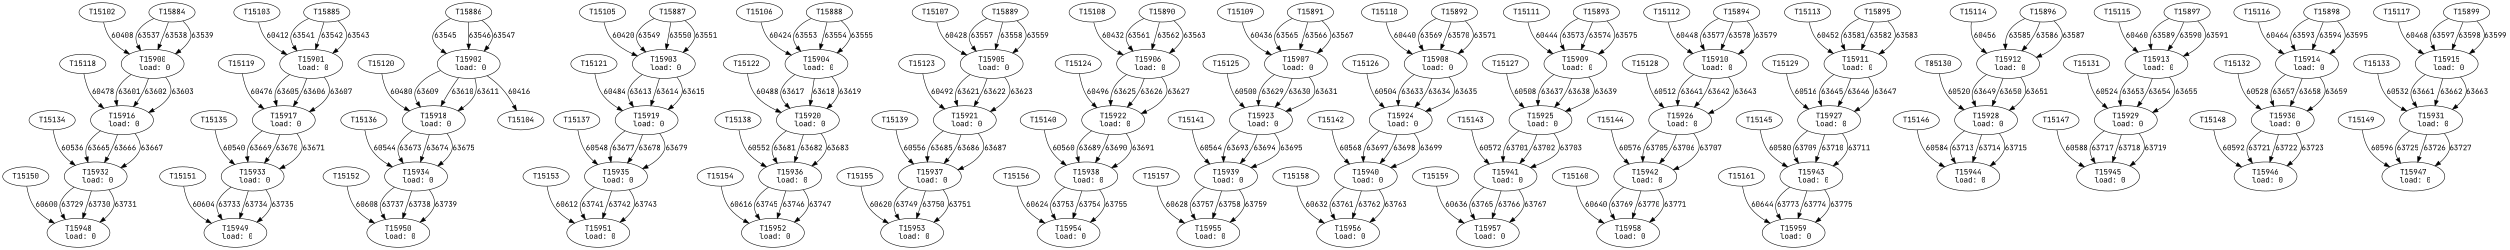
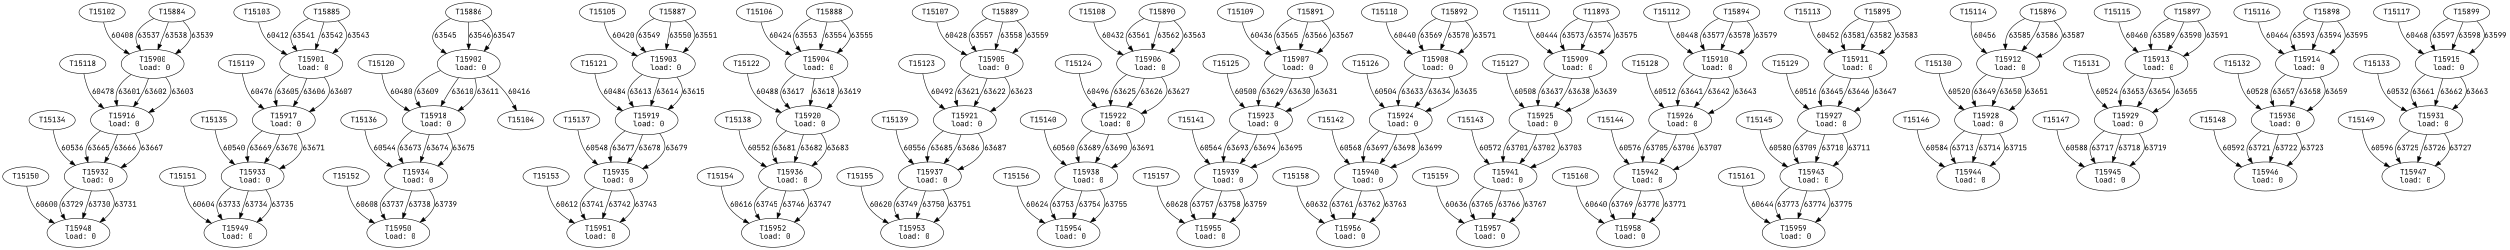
  digraph {
    fontname="JetBrains Mono"
    node [fontname="JetBrains Mono"]
    edge [fontname="JetBrains Mono"]
    n1 [label="T15900\n load: 0"]
    n2 [label="T15916\n load: 0"]
    n3 [label="T15932\n load: 0"]
    T15102
    T15884
    n6 [label="T15901\n load: 0"]
    n7 [label="T15917\n load: 0"]
    n8 [label="T15933\n load: 0"]
    T15103
    T15885
    n11 [label="T15902\n load: 0"]
    n12 [label="T15918\n load: 0"]
    T15104
    n14 [label="T15934\n load: 0"]
    T15886
    n16 [label="T15903\n load: 0"]
    n17 [label="T15919\n load: 0"]
    n18 [label="T15935\n load: 0"]
    T15105
    T15887
    n21 [label="T15904\n load: 0"]
    n22 [label="T15920\n load: 0"]
    n23 [label="T15936\n load: 0"]
    T15106
    T15888
    n26 [label="T15905\n load: 0"]
    n27 [label="T15921\n load: 0"]
    n28 [label="T15937\n load: 0"]
    T15107
    T15889
    n31 [label="T15906\n load: 0"]
    n32 [label="T15922\n load: 0"]
    n33 [label="T15938\n load: 0"]
    T15108
    T15890
    n36 [label="T15907\n load: 0"]
    n37 [label="T15923\n load: 0"]
    n38 [label="T15939\n load: 0"]
    T15109
    T15891
    n41 [label="T15908\n load: 0"]
    n42 [label="T15924\n load: 0"]
    n43 [label="T15940\n load: 0"]
    T15110
    T15892
    n46 [label="T15909\n load: 0"]
    n47 [label="T15925\n load: 0"]
    n48 [label="T15941\n load: 0"]
    T15111
-   T15893
+   T15893 [label=T11893]
    n51 [label="T15910\n load: 0"]
    n52 [label="T15926\n load: 0"]
    n53 [label="T15942\n load: 0"]
    T15112
    T15894
    n56 [label="T15911\n load: 0"]
    n57 [label="T15927\n load: 0"]
    n58 [label="T15943\n load: 0"]
    T15113
    T15895
    n61 [label="T15912\n load: 0"]
    n62 [label="T15928\n load: 0"]
    n63 [label="T15944\n load: 0"]
    T15114
    T15896
    n66 [label="T15913\n load: 0"]
    n67 [label="T15929\n load: 0"]
    n68 [label="T15945\n load: 0"]
    T15115
    T15897
    n71 [label="T15914\n load: 0"]
    n72 [label="T15930\n load: 0"]
    n73 [label="T15946\n load: 0"]
    T15116
    T15898
    n76 [label="T15915\n load: 0"]
    n77 [label="T15931\n load: 0"]
    n78 [label="T15947\n load: 0"]
    T15117
    T15899
    n81 [label="T15948\n load: 0"]
    T15118
    n83 [label="T15949\n load: 0"]
    T15119
    n85 [label="T15950\n load: 0"]
    T15120
    n87 [label="T15951\n load: 0"]
    T15121
    n89 [label="T15952\n load: 0"]
    T15122
    n91 [label="T15953\n load: 0"]
    T15123
    n93 [label="T15954\n load: 0"]
    T15124
    n95 [label="T15955\n load: 0"]
    T15125
    n97 [label="T15956\n load: 0"]
    T15126
    n99 [label="T15957\n load: 0"]
    T15127
    n101 [label="T15958\n load: 0"]
    T15128
    n103 [label="T15959\n load: 0"]
    T15129
-   T15130 [label=T85130]
+   T15130
    T15131
    T15132
    T15133
    T15134
    T15135
    T15136
    T15137
    T15138
    T15139
    T15140
    T15141
    T15142
    T15143
    T15144
    T15145
    T15146
    T15147
    T15148
    T15149
    T15150
    T15151
    T15152
    T15153
    T15154
    T15155
    T15156
    T15157
    T15158
    T15159
    T15160
    T15161
    n1 -> n2 [label=63601]
    n1 -> n2 [label=63602]
    n1 -> n2 [label=63603]
    n2 -> n3 [label=63665]
    n2 -> n3 [label=63666]
    n2 -> n3 [label=63667]
    n3 -> n81 [label=63729]
    n3 -> n81 [label=63730]
    n3 -> n81 [label=63731]
    T15102 -> n1 [label=60408]
    T15884 -> n1 [label=63537]
    T15884 -> n1 [label=63538]
    T15884 -> n1 [label=63539]
    n6 -> n7 [label=63605]
    n6 -> n7 [label=63606]
    n6 -> n7 [label=63607]
    n7 -> n8 [label=63669]
    n7 -> n8 [label=63670]
    n7 -> n8 [label=63671]
    n8 -> n83 [label=63733]
    n8 -> n83 [label=63734]
    n8 -> n83 [label=63735]
    T15103 -> n6 [label=60412]
    T15885 -> n6 [label=63541]
    T15885 -> n6 [label=63542]
    T15885 -> n6 [label=63543]
    n11 -> n12 [label=63609]
    n11 -> n12 [label=63610]
    n11 -> n12 [label=63611]
    n11 -> T15104 [label=60416]
    n12 -> n14 [label=63673]
    n12 -> n14 [label=63674]
    n12 -> n14 [label=63675]
    n14 -> n85 [label=63737]
    n14 -> n85 [label=63738]
    n14 -> n85 [label=63739]
    T15886 -> n11 [label=63545]
    T15886 -> n11 [label=63546]
    T15886 -> n11 [label=63547]
    n16 -> n17 [label=63613]
    n16 -> n17 [label=63614]
    n16 -> n17 [label=63615]
    n17 -> n18 [label=63677]
    n17 -> n18 [label=63678]
    n17 -> n18 [label=63679]
    n18 -> n87 [label=63741]
    n18 -> n87 [label=63742]
    n18 -> n87 [label=63743]
    T15105 -> n16 [label=60420]
    T15887 -> n16 [label=63549]
    T15887 -> n16 [label=63550]
    T15887 -> n16 [label=63551]
    n21 -> n22 [label=63617]
    n21 -> n22 [label=63618]
    n21 -> n22 [label=63619]
    n22 -> n23 [label=63681]
    n22 -> n23 [label=63682]
    n22 -> n23 [label=63683]
    n23 -> n89 [label=63745]
    n23 -> n89 [label=63746]
    n23 -> n89 [label=63747]
    T15106 -> n21 [label=60424]
    T15888 -> n21 [label=63553]
    T15888 -> n21 [label=63554]
    T15888 -> n21 [label=63555]
    n26 -> n27 [label=63621]
    n26 -> n27 [label=63622]
    n26 -> n27 [label=63623]
    n27 -> n28 [label=63685]
    n27 -> n28 [label=63686]
    n27 -> n28 [label=63687]
    n28 -> n91 [label=63749]
    n28 -> n91 [label=63750]
    n28 -> n91 [label=63751]
    T15107 -> n26 [label=60428]
    T15889 -> n26 [label=63557]
    T15889 -> n26 [label=63558]
    T15889 -> n26 [label=63559]
    n31 -> n32 [label=63625]
    n31 -> n32 [label=63626]
    n31 -> n32 [label=63627]
    n32 -> n33 [label=63689]
    n32 -> n33 [label=63690]
    n32 -> n33 [label=63691]
    n33 -> n93 [label=63753]
    n33 -> n93 [label=63754]
    n33 -> n93 [label=63755]
    T15108 -> n31 [label=60432]
    T15890 -> n31 [label=63561]
    T15890 -> n31 [label=63562]
    T15890 -> n31 [label=63563]
    n36 -> n37 [label=63629]
    n36 -> n37 [label=63630]
    n36 -> n37 [label=63631]
    n37 -> n38 [label=63693]
    n37 -> n38 [label=63694]
    n37 -> n38 [label=63695]
    n38 -> n95 [label=63757]
    n38 -> n95 [label=63758]
    n38 -> n95 [label=63759]
    T15109 -> n36 [label=60436]
    T15891 -> n36 [label=63565]
    T15891 -> n36 [label=63566]
    T15891 -> n36 [label=63567]
    n41 -> n42 [label=63633]
    n41 -> n42 [label=63634]
    n41 -> n42 [label=63635]
    n42 -> n43 [label=63697]
    n42 -> n43 [label=63698]
    n42 -> n43 [label=63699]
    n43 -> n97 [label=63761]
    n43 -> n97 [label=63762]
    n43 -> n97 [label=63763]
    T15110 -> n41 [label=60440]
    T15892 -> n41 [label=63569]
    T15892 -> n41 [label=63570]
    T15892 -> n41 [label=63571]
    n46 -> n47 [label=63637]
    n46 -> n47 [label=63638]
    n46 -> n47 [label=63639]
    n47 -> n48 [label=63701]
    n47 -> n48 [label=63702]
    n47 -> n48 [label=63703]
    n48 -> n99 [label=63765]
    n48 -> n99 [label=63766]
    n48 -> n99 [label=63767]
    T15111 -> n46 [label=60444]
    T15893 -> n46 [label=63573]
    T15893 -> n46 [label=63574]
    T15893 -> n46 [label=63575]
    n51 -> n52 [label=63641]
    n51 -> n52 [label=63642]
    n51 -> n52 [label=63643]
    n52 -> n53 [label=63705]
    n52 -> n53 [label=63706]
    n52 -> n53 [label=63707]
    n53 -> n101 [label=63769]
    n53 -> n101 [label=63770]
    n53 -> n101 [label=63771]
    T15112 -> n51 [label=60448]
    T15894 -> n51 [label=63577]
    T15894 -> n51 [label=63578]
    T15894 -> n51 [label=63579]
    n56 -> n57 [label=63645]
    n56 -> n57 [label=63646]
    n56 -> n57 [label=63647]
    n57 -> n58 [label=63709]
    n57 -> n58 [label=63710]
    n57 -> n58 [label=63711]
    n58 -> n103 [label=63773]
    n58 -> n103 [label=63774]
    n58 -> n103 [label=63775]
    T15113 -> n56 [label=60452]
    T15895 -> n56 [label=63581]
    T15895 -> n56 [label=63582]
    T15895 -> n56 [label=63583]
    n61 -> n62 [label=63649]
    n61 -> n62 [label=63650]
    n61 -> n62 [label=63651]
    n62 -> n63 [label=63713]
    n62 -> n63 [label=63714]
    n62 -> n63 [label=63715]
    T15114 -> n61 [label=60456]
    T15896 -> n61 [label=63585]
    T15896 -> n61 [label=63586]
    T15896 -> n61 [label=63587]
    n66 -> n67 [label=63653]
    n66 -> n67 [label=63654]
    n66 -> n67 [label=63655]
    n67 -> n68 [label=63717]
    n67 -> n68 [label=63718]
    n67 -> n68 [label=63719]
    T15115 -> n66 [label=60460]
    T15897 -> n66 [label=63589]
    T15897 -> n66 [label=63590]
    T15897 -> n66 [label=63591]
    n71 -> n72 [label=63657]
    n71 -> n72 [label=63658]
    n71 -> n72 [label=63659]
    n72 -> n73 [label=63721]
    n72 -> n73 [label=63722]
    n72 -> n73 [label=63723]
    T15116 -> n71 [label=60464]
    T15898 -> n71 [label=63593]
    T15898 -> n71 [label=63594]
    T15898 -> n71 [label=63595]
    n76 -> n77 [label=63661]
    n76 -> n77 [label=63662]
    n76 -> n77 [label=63663]
    n77 -> n78 [label=63725]
    n77 -> n78 [label=63726]
    n77 -> n78 [label=63727]
    T15117 -> n76 [label=60468]
    T15899 -> n76 [label=63597]
    T15899 -> n76 [label=63598]
    T15899 -> n76 [label=63599]
    T15118 -> n2 [label=60478]
    T15119 -> n7 [label=60476]
    T15120 -> n12 [label=60480]
    T15121 -> n17 [label=60484]
    T15122 -> n22 [label=60488]
    T15123 -> n27 [label=60492]
    T15124 -> n32 [label=60496]
    T15125 -> n37 [label=60500]
    T15126 -> n42 [label=60504]
    T15127 -> n47 [label=60508]
    T15128 -> n52 [label=60512]
    T15129 -> n57 [label=60516]
    T15130 -> n62 [label=60520]
    T15131 -> n67 [label=60524]
    T15132 -> n72 [label=60528]
    T15133 -> n77 [label=60532]
    T15134 -> n3 [label=60536]
    T15135 -> n8 [label=60540]
    T15136 -> n14 [label=60544]
    T15137 -> n18 [label=60548]
    T15138 -> n23 [label=60552]
    T15139 -> n28 [label=60556]
    T15140 -> n33 [label=60560]
    T15141 -> n38 [label=60564]
    T15142 -> n43 [label=60568]
    T15143 -> n48 [label=60572]
    T15144 -> n53 [label=60576]
    T15145 -> n58 [label=60580]
    T15146 -> n63 [label=60584]
    T15147 -> n68 [label=60588]
    T15148 -> n73 [label=60592]
    T15149 -> n78 [label=60596]
    T15150 -> n81 [label=60600]
    T15151 -> n83 [label=60604]
    T15152 -> n85 [label=60608]
    T15153 -> n87 [label=60612]
    T15154 -> n89 [label=60616]
    T15155 -> n91 [label=60620]
    T15156 -> n93 [label=60624]
    T15157 -> n95 [label=60628]
    T15158 -> n97 [label=60632]
    T15159 -> n99 [label=60636]
    T15160 -> n101 [label=60640]
    T15161 -> n103 [label=60644]
  }
